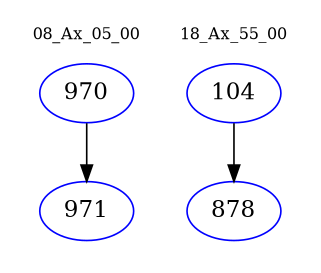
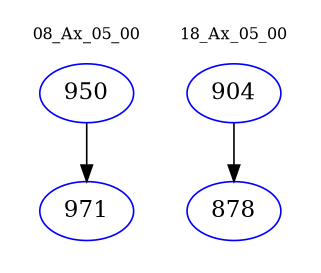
  digraph {
    node [color=blue]
    edge [color=black]
-   n1 [label=970]
+   n1 [label=950]
    n2 [label=971]
-   n3 [label=104]
+   n3 [label=904]
    n4 [label=878]
    subgraph cluster_1 {
      color=white
      fontsize=10
      label="08_Ax_05_00"
      n1
      n2
    }
    subgraph cluster_2 {
      color=white
      fontsize=10
-     label="18_Ax_55_00"
+     label="18_Ax_05_00"
      n3
      n4
    }
    n1 -> n2
    n3 -> n4
  }
